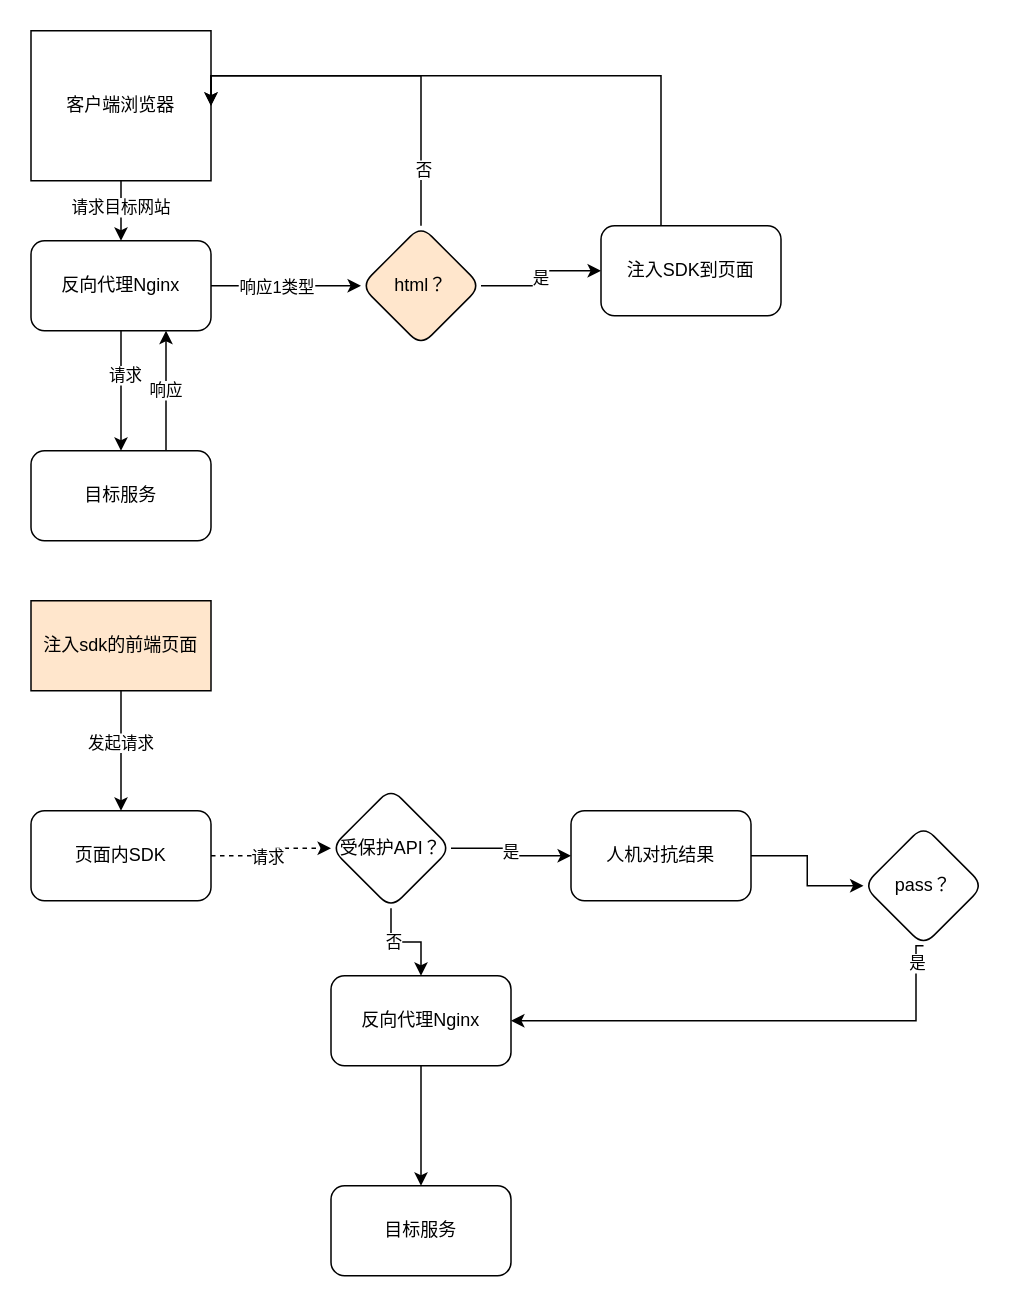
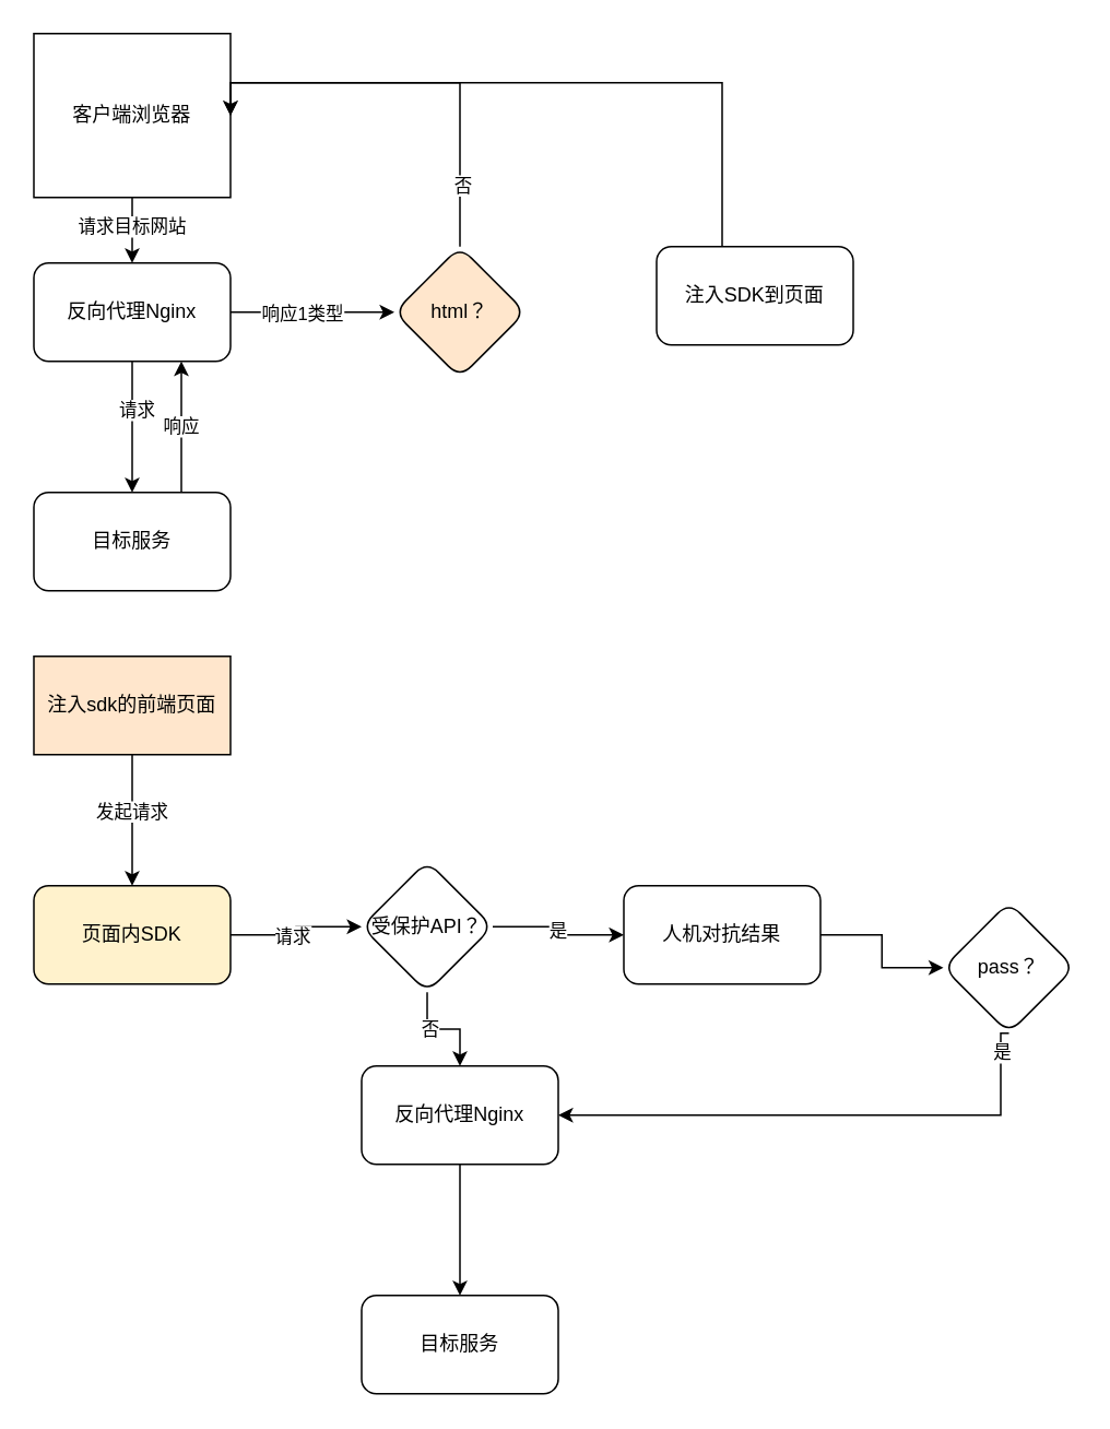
  <mxCell id="0" />
  <mxCell id="1" parent="0" />
  <mxCell id="2" value="" style="edgeStyle=orthogonalEdgeStyle;rounded=0;orthogonalLoop=1;jettySize=auto;html=1;" edge="1" parent="1" source="4" target="9"><mxGeometry relative="1" as="geometry" /></mxCell>
  <mxCell id="3" value="请求目标网站" style="edgeLabel;html=1;align=center;verticalAlign=middle;resizable=0;points=[];" vertex="1" connectable="0" parent="2"><mxGeometry x="-0.15" y="-1" relative="1" as="geometry"><mxPoint as="offset" /></mxGeometry></mxCell>
  <mxCell id="4" value="客户端浏览器" style="whiteSpace=wrap;html=1;" vertex="1" parent="1"><mxGeometry x="20" y="20" width="120" height="100" as="geometry" /></mxCell>
  <mxCell id="5" value="" style="edgeStyle=orthogonalEdgeStyle;rounded=0;orthogonalLoop=1;jettySize=auto;html=1;" edge="1" parent="1" source="9" target="11"><mxGeometry relative="1" as="geometry" /></mxCell>
  <mxCell id="6" value="请求" style="edgeLabel;html=1;align=center;verticalAlign=middle;resizable=0;points=[];" vertex="1" connectable="0" parent="5"><mxGeometry x="-0.275" y="2" relative="1" as="geometry"><mxPoint as="offset" /></mxGeometry></mxCell>
  <mxCell id="7" value="" style="edgeStyle=orthogonalEdgeStyle;rounded=0;orthogonalLoop=1;jettySize=auto;html=1;" edge="1" parent="1" source="9" target="15"><mxGeometry relative="1" as="geometry" /></mxCell>
  <mxCell id="8" value="响应1类型" style="edgeLabel;html=1;align=center;verticalAlign=middle;resizable=0;points=[];" vertex="1" connectable="0" parent="7"><mxGeometry x="-0.14" relative="1" as="geometry"><mxPoint as="offset" /></mxGeometry></mxCell>
  <mxCell id="9" value="反向代理Nginx" style="rounded=1;whiteSpace=wrap;html=1;" vertex="1" parent="1"><mxGeometry x="20" y="160" width="120" height="60" as="geometry" /></mxCell>
  <mxCell id="10" value="响应" style="edgeStyle=orthogonalEdgeStyle;rounded=0;orthogonalLoop=1;jettySize=auto;html=1;entryX=0.75;entryY=1;entryDx=0;entryDy=0;" edge="1" parent="1" source="11" target="9"><mxGeometry relative="1" as="geometry"><Array as="points"><mxPoint x="110" y="280" /><mxPoint x="110" y="280" /></Array></mxGeometry></mxCell>
  <mxCell id="11" value="目标服务" style="whiteSpace=wrap;html=1;rounded=1;" vertex="1" parent="1"><mxGeometry x="20" y="300" width="120" height="60" as="geometry" /></mxCell>
- <mxCell id="12" value="是" style="edgeStyle=orthogonalEdgeStyle;rounded=0;orthogonalLoop=1;jettySize=auto;html=1;" edge="1" parent="1" source="15" target="17"><mxGeometry relative="1" as="geometry" /></mxCell>
  <mxCell id="13" style="edgeStyle=orthogonalEdgeStyle;rounded=0;orthogonalLoop=1;jettySize=auto;html=1;entryX=1;entryY=0.5;entryDx=0;entryDy=0;" edge="1" parent="1" source="15" target="4"><mxGeometry relative="1" as="geometry"><Array as="points"><mxPoint x="280" y="50" /></Array></mxGeometry></mxCell>
  <mxCell id="14" value="否" style="edgeLabel;html=1;align=center;verticalAlign=middle;resizable=0;points=[];" vertex="1" connectable="0" parent="13"><mxGeometry x="-0.708" y="-1" relative="1" as="geometry"><mxPoint as="offset" /></mxGeometry></mxCell>
  <mxCell id="15" value="html？" style="rhombus;whiteSpace=wrap;html=1;rounded=1;fillColor=#ffe6cc;" vertex="1" parent="1"><mxGeometry x="240" y="150" width="80" height="80" as="geometry" /></mxCell>
  <mxCell id="16" style="edgeStyle=orthogonalEdgeStyle;rounded=0;orthogonalLoop=1;jettySize=auto;html=1;entryX=1;entryY=0.5;entryDx=0;entryDy=0;" edge="1" parent="1" source="17" target="4"><mxGeometry relative="1" as="geometry"><Array as="points"><mxPoint x="440" y="50" /></Array></mxGeometry></mxCell>
  <mxCell id="17" value="注入SDK到页面" style="whiteSpace=wrap;html=1;rounded=1;" vertex="1" parent="1"><mxGeometry x="400" y="150" width="120" height="60" as="geometry" /></mxCell>
  <mxCell id="18" value="" style="edgeStyle=orthogonalEdgeStyle;rounded=0;orthogonalLoop=1;jettySize=auto;html=1;" edge="1" parent="1" source="20" target="23"><mxGeometry relative="1" as="geometry" /></mxCell>
  <mxCell id="19" value="发起请求" style="edgeLabel;html=1;align=center;verticalAlign=middle;resizable=0;points=[];" vertex="1" connectable="0" parent="18"><mxGeometry x="-0.15" y="-1" relative="1" as="geometry"><mxPoint as="offset" /></mxGeometry></mxCell>
  <mxCell id="20" value="注入sdk的前端页面" style="whiteSpace=wrap;html=1;fillColor=#ffe6cc;" vertex="1" parent="1"><mxGeometry x="20" y="400" width="120" height="60" as="geometry" /></mxCell>
- <mxCell id="21" value="" style="edgeStyle=orthogonalEdgeStyle;rounded=0;orthogonalLoop=1;jettySize=auto;html=1;dashed=1;" edge="1" parent="1" source="23" target="29"><mxGeometry relative="1" as="geometry" /></mxCell>
+ <mxCell id="21" value="" style="edgeStyle=orthogonalEdgeStyle;rounded=0;orthogonalLoop=1;jettySize=auto;html=1;" edge="1" parent="1" source="23" target="29"><mxGeometry relative="1" as="geometry" /></mxCell>
  <mxCell id="22" value="请求" style="edgeLabel;html=1;align=center;verticalAlign=middle;resizable=0;points=[];" vertex="1" connectable="0" parent="21"><mxGeometry x="-0.14" relative="1" as="geometry"><mxPoint as="offset" /></mxGeometry></mxCell>
- <mxCell id="23" value="页面内SDK" style="rounded=1;whiteSpace=wrap;html=1;" vertex="1" parent="1"><mxGeometry x="20" y="540" width="120" height="60" as="geometry" /></mxCell>
+ <mxCell id="23" value="页面内SDK" style="rounded=1;whiteSpace=wrap;html=1;fillColor=#fff2cc;" vertex="1" parent="1"><mxGeometry x="20" y="540" width="120" height="60" as="geometry" /></mxCell>
  <mxCell id="24" value="" style="edgeStyle=orthogonalEdgeStyle;rounded=0;orthogonalLoop=1;jettySize=auto;html=1;" edge="1" parent="1" source="25" target="35"><mxGeometry relative="1" as="geometry" /></mxCell>
  <mxCell id="25" value="反向代理Nginx" style="whiteSpace=wrap;html=1;rounded=1;" vertex="1" parent="1"><mxGeometry x="220" y="650" width="120" height="60" as="geometry" /></mxCell>
  <mxCell id="26" value="是" style="edgeStyle=orthogonalEdgeStyle;rounded=0;orthogonalLoop=1;jettySize=auto;html=1;" edge="1" parent="1" source="29" target="31"><mxGeometry relative="1" as="geometry" /></mxCell>
  <mxCell id="27" value="" style="edgeStyle=orthogonalEdgeStyle;rounded=0;orthogonalLoop=1;jettySize=auto;html=1;" edge="1" parent="1" source="29" target="25"><mxGeometry relative="1" as="geometry" /></mxCell>
  <mxCell id="28" value="否" style="edgeLabel;html=1;align=center;verticalAlign=middle;resizable=0;points=[];" vertex="1" connectable="0" parent="27"><mxGeometry x="-0.25" relative="1" as="geometry"><mxPoint as="offset" /></mxGeometry></mxCell>
  <mxCell id="29" value="受保护API？" style="rhombus;whiteSpace=wrap;html=1;rounded=1;" vertex="1" parent="1"><mxGeometry x="220" y="525" width="80" height="80" as="geometry" /></mxCell>
  <mxCell id="30" value="" style="edgeStyle=orthogonalEdgeStyle;rounded=0;orthogonalLoop=1;jettySize=auto;html=1;" edge="1" parent="1" source="31" target="34"><mxGeometry relative="1" as="geometry" /></mxCell>
  <mxCell id="31" value="人机对抗结果" style="whiteSpace=wrap;html=1;rounded=1;" vertex="1" parent="1"><mxGeometry x="380" y="540" width="120" height="60" as="geometry" /></mxCell>
  <mxCell id="32" style="edgeStyle=orthogonalEdgeStyle;rounded=0;orthogonalLoop=1;jettySize=auto;html=1;entryX=1;entryY=0.5;entryDx=0;entryDy=0;exitX=0.5;exitY=1;exitDx=0;exitDy=0;" edge="1" parent="1" source="34" target="25"><mxGeometry relative="1" as="geometry"><mxPoint x="610" y="740" as="targetPoint" /><Array as="points"><mxPoint x="610" y="680" /></Array></mxGeometry></mxCell>
  <mxCell id="33" value="是" style="edgeLabel;html=1;align=center;verticalAlign=middle;resizable=0;points=[];" vertex="1" connectable="0" parent="32"><mxGeometry x="-0.903" y="3" relative="1" as="geometry"><mxPoint x="-3" as="offset" /></mxGeometry></mxCell>
  <mxCell id="34" value="pass？" style="rhombus;whiteSpace=wrap;html=1;rounded=1;" vertex="1" parent="1"><mxGeometry x="575" y="550" width="80" height="80" as="geometry" /></mxCell>
  <mxCell id="35" value="目标服务" style="whiteSpace=wrap;html=1;rounded=1;" vertex="1" parent="1"><mxGeometry x="220" y="790" width="120" height="60" as="geometry" /></mxCell>
